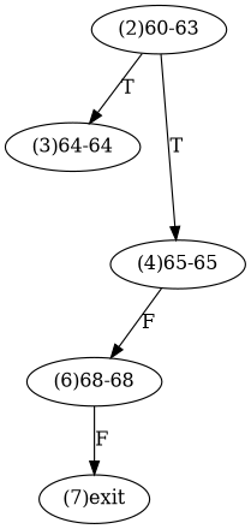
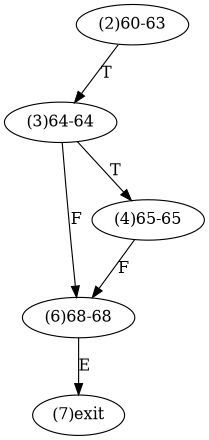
  digraph {
    n1 [label="(2)60-63"]
    n2 [label="(3)64-64"]
    n3 [label="(4)65-65"]
    n4 [label="(6)68-68"]
    n5 [label="(7)exit"]
    n1 -> n2 [label=T]
-   n1 -> n3 [label=T]
+   n2 -> n3 [label=T]
+   n2 -> n4 [label=F]
    n3 -> n4 [label=F]
-   n4 -> n5 [label=F]
+   n4 -> n5 [label=E]
  }
